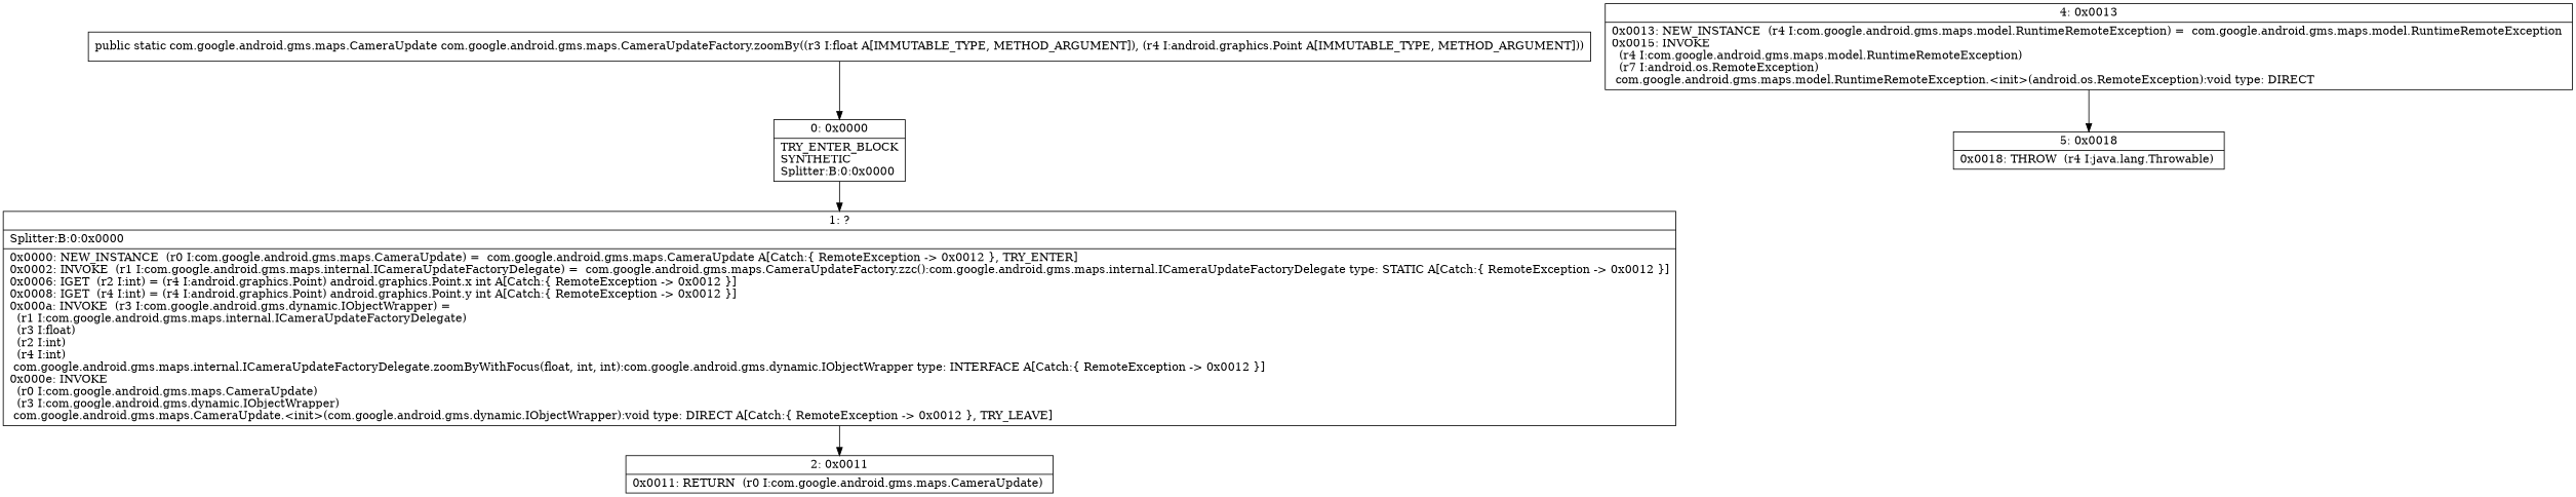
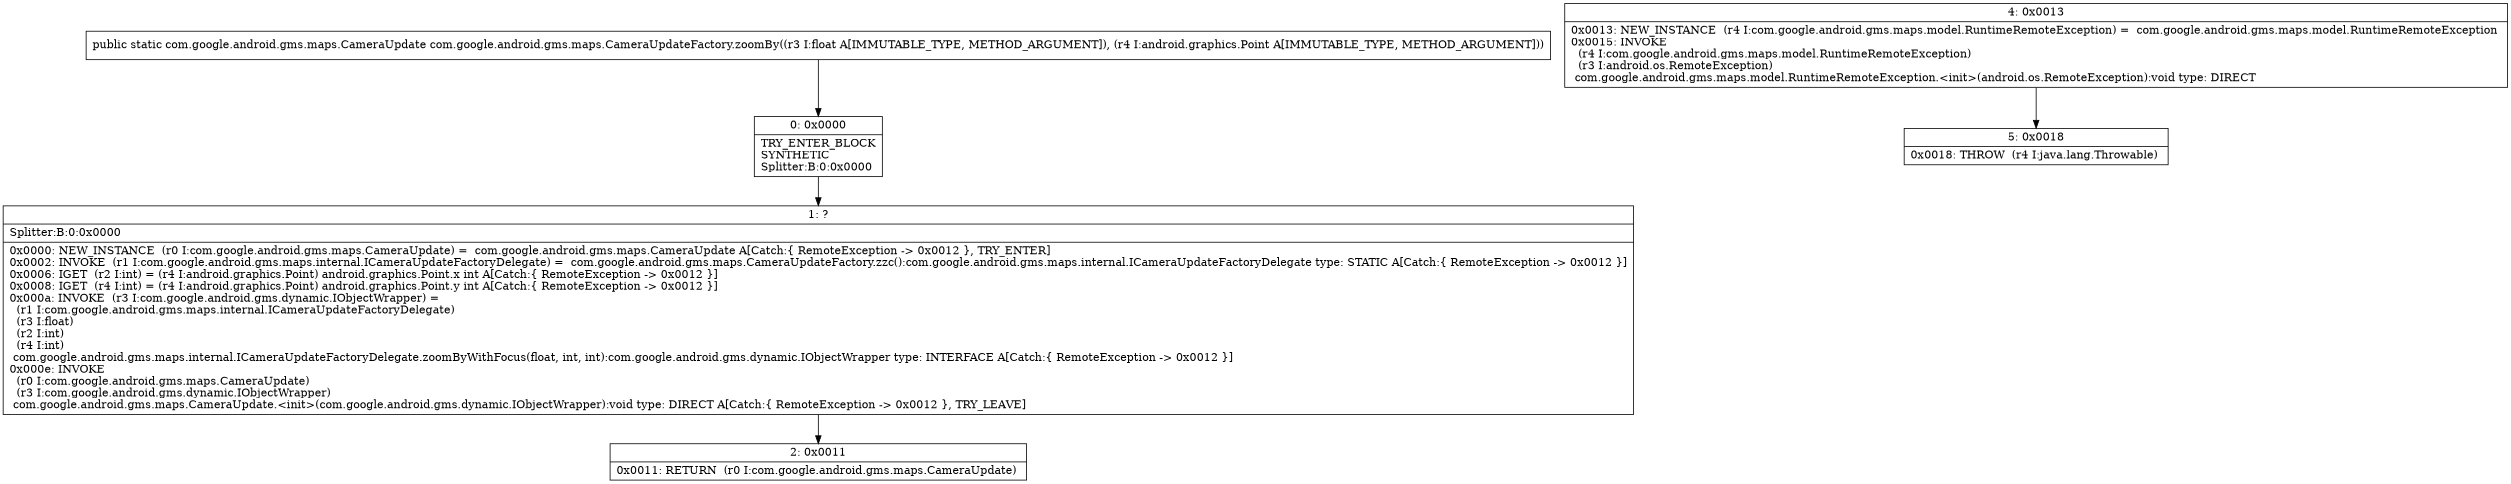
  digraph {
    node [shape=record]
    n1 [label="{0\:\ 0x0000|TRY_ENTER_BLOCK\lSYNTHETIC\lSplitter:B:0:0x0000\l}"]
    n2 [label="{1\:\ ?|Splitter:B:0:0x0000\l|0x0000: NEW_INSTANCE  (r0 I:com.google.android.gms.maps.CameraUpdate) =  com.google.android.gms.maps.CameraUpdate A[Catch:\{ RemoteException \-\> 0x0012 \}, TRY_ENTER]\l0x0002: INVOKE  (r1 I:com.google.android.gms.maps.internal.ICameraUpdateFactoryDelegate) =  com.google.android.gms.maps.CameraUpdateFactory.zzc():com.google.android.gms.maps.internal.ICameraUpdateFactoryDelegate type: STATIC A[Catch:\{ RemoteException \-\> 0x0012 \}]\l0x0006: IGET  (r2 I:int) = (r4 I:android.graphics.Point) android.graphics.Point.x int A[Catch:\{ RemoteException \-\> 0x0012 \}]\l0x0008: IGET  (r4 I:int) = (r4 I:android.graphics.Point) android.graphics.Point.y int A[Catch:\{ RemoteException \-\> 0x0012 \}]\l0x000a: INVOKE  (r3 I:com.google.android.gms.dynamic.IObjectWrapper) = \l  (r1 I:com.google.android.gms.maps.internal.ICameraUpdateFactoryDelegate)\l  (r3 I:float)\l  (r2 I:int)\l  (r4 I:int)\l com.google.android.gms.maps.internal.ICameraUpdateFactoryDelegate.zoomByWithFocus(float, int, int):com.google.android.gms.dynamic.IObjectWrapper type: INTERFACE A[Catch:\{ RemoteException \-\> 0x0012 \}]\l0x000e: INVOKE  \l  (r0 I:com.google.android.gms.maps.CameraUpdate)\l  (r3 I:com.google.android.gms.dynamic.IObjectWrapper)\l com.google.android.gms.maps.CameraUpdate.\<init\>(com.google.android.gms.dynamic.IObjectWrapper):void type: DIRECT A[Catch:\{ RemoteException \-\> 0x0012 \}, TRY_LEAVE]\l}"]
    n3 [label="{2\:\ 0x0011|0x0011: RETURN  (r0 I:com.google.android.gms.maps.CameraUpdate) \l}"]
-   n4 [label="{4\:\ 0x0013|0x0013: NEW_INSTANCE  (r4 I:com.google.android.gms.maps.model.RuntimeRemoteException) =  com.google.android.gms.maps.model.RuntimeRemoteException \l0x0015: INVOKE  \l  (r4 I:com.google.android.gms.maps.model.RuntimeRemoteException)\l  (r7 I:android.os.RemoteException)\l com.google.android.gms.maps.model.RuntimeRemoteException.\<init\>(android.os.RemoteException):void type: DIRECT \l}"]
+   n4 [label="{4\:\ 0x0013|0x0013: NEW_INSTANCE  (r4 I:com.google.android.gms.maps.model.RuntimeRemoteException) =  com.google.android.gms.maps.model.RuntimeRemoteException \l0x0015: INVOKE  \l  (r4 I:com.google.android.gms.maps.model.RuntimeRemoteException)\l  (r3 I:android.os.RemoteException)\l com.google.android.gms.maps.model.RuntimeRemoteException.\<init\>(android.os.RemoteException):void type: DIRECT \l}"]
    n5 [label="{5\:\ 0x0018|0x0018: THROW  (r4 I:java.lang.Throwable) \l}"]
    n6 [label="{public static com.google.android.gms.maps.CameraUpdate com.google.android.gms.maps.CameraUpdateFactory.zoomBy((r3 I:float A[IMMUTABLE_TYPE, METHOD_ARGUMENT]), (r4 I:android.graphics.Point A[IMMUTABLE_TYPE, METHOD_ARGUMENT])) }"]
    n1 -> n2
    n2 -> n3
    n4 -> n5
    n6 -> n1
  }
